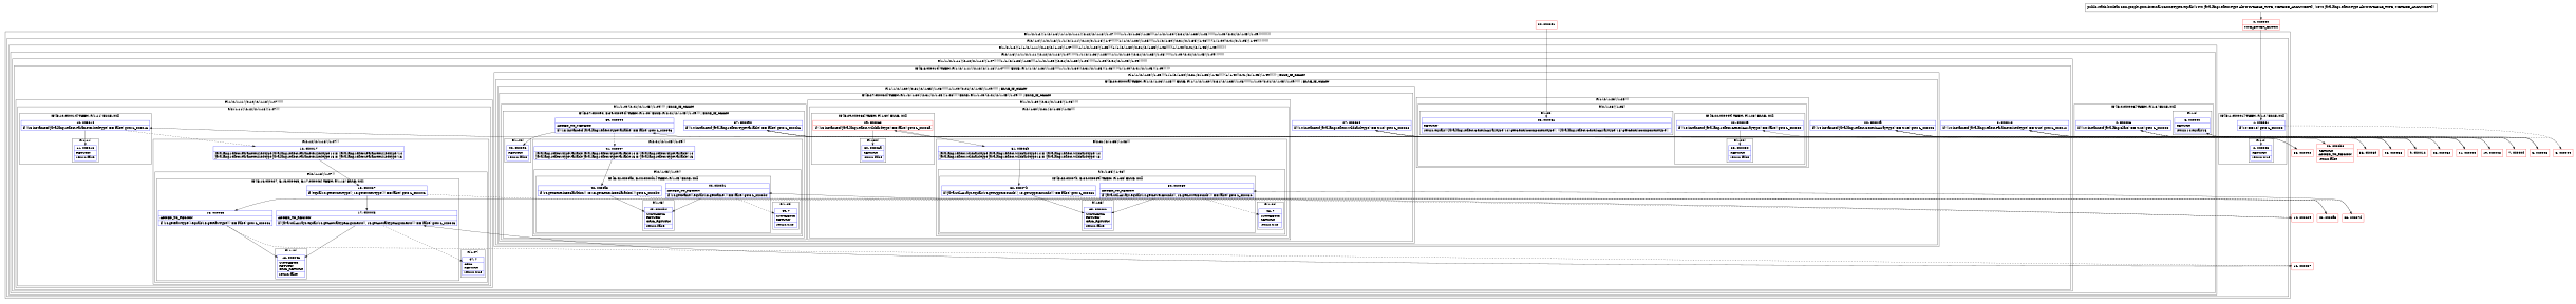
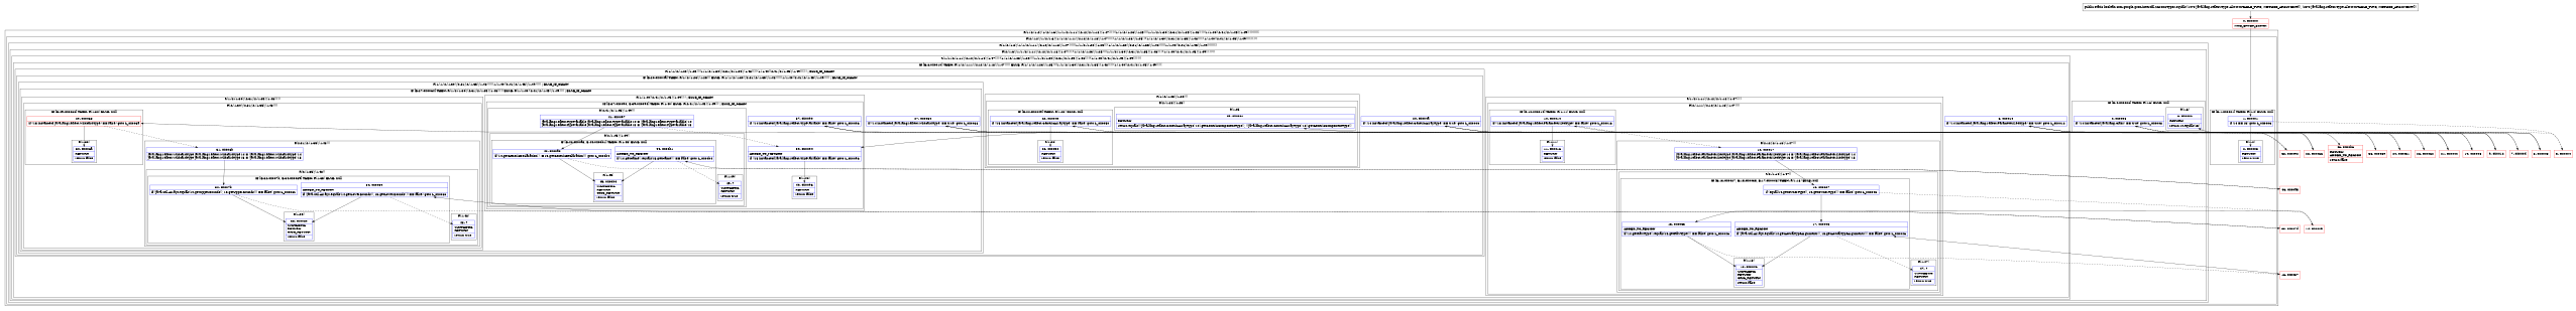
  digraph {
    node [color=blue shape=record]
    n1 [label="{2\:\ 0x0003|RETURN\l|return true\l}"]
    n2 [label="{1\:\ 0x0001|if (r4 == r5) goto L_0x0003\l}"]
    n3 [label="{6\:\ 0x000c|RETURN\l|return r4.equals(r5)\l}"]
    n4 [label="{4\:\ 0x0006|if ((r4 instanceof java.lang.Class) == true) goto L_0x0008\l}"]
    n5 [label="{11\:\ 0x0016|RETURN\l|return false\l}"]
    n6 [label="{10\:\ 0x0014|if ((r5 instanceof java.lang.reflect.ParameterizedType) == false) goto L_0x0016\l}"]
    n7 [label="{18\:\ 0x0046|SYNTHETIC\lRETURN\lORIG_RETURN\l|return false\l}"]
    n8 [label="{13\:\ 0x0027|if (equal(r4.getOwnerType(), r5.getOwnerType()) == false) goto L_0x0046\l}"]
    n9 [label="{15\:\ 0x0035|ADDED_TO_REGION\l|if (r4.getRawType().equals(r5.getRawType()) == false) goto L_0x0046\l}"]
    n10 [label="{17\:\ 0x0043|ADDED_TO_REGION\l|if (java.util.Arrays.equals(r4.getActualTypeArguments(), r5.getActualTypeArguments()) == false) goto L_0x0046\l}"]
-   n11 [label="{47\:\ ?|ORIG\lRETURN\l|return true\l}"]
+   n11 [label="{47\:\ ?|SYNTHETIC\lRETURN\l|return true\l}"]
    n12 [label="{12\:\ 0x0017|java.lang.reflect.ParameterizedType java.lang.reflect.ParameterizedType r4 = (java.lang.reflect.ParameterizedType) r4\ljava.lang.reflect.ParameterizedType java.lang.reflect.ParameterizedType r5 = (java.lang.reflect.ParameterizedType) r5\l}"]
    n13 [label="{23\:\ 0x0050|RETURN\l|return false\l}"]
    n14 [label="{22\:\ 0x004e|if ((r5 instanceof java.lang.reflect.GenericArrayType) == false) goto L_0x0050\l}"]
    n15 [label="{25\:\ 0x0061|RETURN\l|return equals(((java.lang.reflect.GenericArrayType) r4).getGenericComponentType(), ((java.lang.reflect.GenericArrayType) r5).getGenericComponentType())\l}"]
    n16 [label="{30\:\ 0x006a|RETURN\l|return false\l}"]
    n17 [color=red label="{29\:\ 0x0068|if ((r5 instanceof java.lang.reflect.WildcardType) == false) goto L_0x006a\l}"]
    n18 [label="{35\:\ 0x008c|SYNTHETIC\lRETURN\lORIG_RETURN\l|return false\l}"]
    n19 [label="{32\:\ 0x007b|if (java.util.Arrays.equals(r4.getUpperBounds(), r5.getUpperBounds()) == false) goto L_0x008c\l}"]
    n20 [label="{34\:\ 0x0089|ADDED_TO_REGION\l|if (java.util.Arrays.equals(r4.getLowerBounds(), r5.getLowerBounds()) == false) goto L_0x008c\l}"]
    n21 [label="{48\:\ ?|SYNTHETIC\lRETURN\l|return true\l}"]
    n22 [label="{31\:\ 0x006b|java.lang.reflect.WildcardType java.lang.reflect.WildcardType r4 = (java.lang.reflect.WildcardType) r4\ljava.lang.reflect.WildcardType java.lang.reflect.WildcardType r5 = (java.lang.reflect.WildcardType) r5\l}"]
    n23 [label="{40\:\ 0x0096|RETURN\l|return false\l}"]
    n24 [label="{45\:\ 0x00b4|SYNTHETIC\lRETURN\lORIG_RETURN\l|return false\l}"]
    n25 [label="{42\:\ 0x00a3|if (r4.getGenericDeclaration() != r5.getGenericDeclaration()) goto L_0x00b4\l}"]
    n26 [label="{44\:\ 0x00b1|ADDED_TO_REGION\l|if (r4.getName().equals(r5.getName()) == false) goto L_0x00b4\l}"]
    n27 [label="{49\:\ ?|SYNTHETIC\lRETURN\l|return true\l}"]
    n28 [label="{41\:\ 0x0097|java.lang.reflect.TypeVariable java.lang.reflect.TypeVariable r4 = (java.lang.reflect.TypeVariable) r4\ljava.lang.reflect.TypeVariable java.lang.reflect.TypeVariable r5 = (java.lang.reflect.TypeVariable) r5\l}"]
    n29 [label="{37\:\ 0x0090|if ((r4 instanceof java.lang.reflect.TypeVariable) == false) goto L_0x00b6\l}"]
    n30 [label="{39\:\ 0x0094|ADDED_TO_METHOD\l|if ((r5 instanceof java.lang.reflect.TypeVariable) == false) goto L_0x0096\l}"]
    n31 [label="{27\:\ 0x0064|if ((r4 instanceof java.lang.reflect.WildcardType) == true) goto L_0x0066\l}"]
    n32 [label="{20\:\ 0x004a|if ((r4 instanceof java.lang.reflect.GenericArrayType) == true) goto L_0x004c\l}"]
    n33 [label="{8\:\ 0x0010|if ((r4 instanceof java.lang.reflect.ParameterizedType) == true) goto L_0x0012\l}"]
    n34 [color=red label="{3\:\ 0x0004}"]
    n35 [color=red label="{5\:\ 0x0008}"]
    n36 [color=red label="{7\:\ 0x000d}"]
    n37 [color=red label="{14\:\ 0x0029}"]
    n38 [color=red label="{16\:\ 0x0037}"]
    n39 [color=red label="{24\:\ 0x0051}"]
    n40 [color=red label="{33\:\ 0x007d}"]
    n41 [color=red label="{43\:\ 0x00a5}"]
    n42 [color=red label="{38\:\ 0x0092}"]
    n43 [color=red label="{46\:\ 0x00b6|RETURN\lADDED_TO_REGION\l|return false\l}"]
    n44 [color=red label="{28\:\ 0x0066}"]
    n45 [color=red label="{36\:\ 0x008e}"]
    n46 [color=red label="{21\:\ 0x004c}"]
    n47 [color=red label="{26\:\ 0x0062}"]
    n48 [color=red label="{9\:\ 0x0012}"]
    n49 [color=red label="{19\:\ 0x0048}"]
    n50 [color=red label="{0\:\ 0x0000|MTH_ENTER_BLOCK\l}"]
    n51 [label="{public static boolean com.google.gson.internal.$Gson$Types.equals((r4v0 java.lang.reflect.Type A[IMMUTABLE_TYPE, METHOD_ARGUMENT]), (r5v0 java.lang.reflect.Type A[IMMUTABLE_TYPE, METHOD_ARGUMENT])) }" color=""]
    subgraph cluster_1 {
      label="R(1:(2:(1:2)|(1:(2:(1:6)|(1:(1:(2:(1:11)|(2:12|(2:(1:18)|(1:47)))))(1:(1:(2:(1:23)|(1:25)))(1:(1:(2:(1:30)|(2:31|(2:(1:35)|(1:48)))))(1:(1:40)(2:41|(2:(1:45)|(1:49)))))))))))"
      subgraph cluster_2 {
        label="R(2:(1:2)|(1:(2:(1:6)|(1:(1:(2:(1:11)|(2:12|(2:(1:18)|(1:47)))))(1:(1:(2:(1:23)|(1:25)))(1:(1:(2:(1:30)|(2:31|(2:(1:35)|(1:48)))))(1:(1:40)(2:41|(2:(1:45)|(1:49))))))))))"
        subgraph cluster_3 {
          label="IF [B:1:0x0001] THEN: R(1:2) ELSE: null"
          n2
          subgraph cluster_4 {
            label="R(1:2)"
            n1
          }
        }
        subgraph cluster_5 {
          label="R(1:(2:(1:6)|(1:(1:(2:(1:11)|(2:12|(2:(1:18)|(1:47)))))(1:(1:(2:(1:23)|(1:25)))(1:(1:(2:(1:30)|(2:31|(2:(1:35)|(1:48)))))(1:(1:40)(2:41|(2:(1:45)|(1:49)))))))))"
          subgraph cluster_6 {
            label="R(2:(1:6)|(1:(1:(2:(1:11)|(2:12|(2:(1:18)|(1:47)))))(1:(1:(2:(1:23)|(1:25)))(1:(1:(2:(1:30)|(2:31|(2:(1:35)|(1:48)))))(1:(1:40)(2:41|(2:(1:45)|(1:49))))))))"
            subgraph cluster_7 {
              label="IF [B:4:0x0006] THEN: R(1:6) ELSE: null"
              n4
              subgraph cluster_8 {
                label="R(1:6)"
                n3
              }
            }
            subgraph cluster_9 {
              label="R(1:(1:(2:(1:11)|(2:12|(2:(1:18)|(1:47)))))(1:(1:(2:(1:23)|(1:25)))(1:(1:(2:(1:30)|(2:31|(2:(1:35)|(1:48)))))(1:(1:40)(2:41|(2:(1:45)|(1:49)))))))"
              subgraph cluster_10 {
                label="IF [B:8:0x0010] THEN: R(1:(2:(1:11)|(2:12|(2:(1:18)|(1:47))))) ELSE: R(1:(1:(2:(1:23)|(1:25)))(1:(1:(2:(1:30)|(2:31|(2:(1:35)|(1:48)))))(1:(1:40)(2:41|(2:(1:45)|(1:49))))))"
                n33
                subgraph cluster_11 {
                  label="R(1:(2:(1:11)|(2:12|(2:(1:18)|(1:47)))))"
                  subgraph cluster_12 {
                    label="R(2:(1:11)|(2:12|(2:(1:18)|(1:47))))"
                    subgraph cluster_13 {
                      label="IF [B:10:0x0014] THEN: R(1:11) ELSE: null"
                      n6
                      subgraph cluster_14 {
                        label="R(1:11)"
                        n5
                      }
                    }
                    subgraph cluster_15 {
                      label="R(2:12|(2:(1:18)|(1:47)))"
                      n12
                      subgraph cluster_16 {
                        label="R(2:(1:18)|(1:47))"
                        subgraph cluster_17 {
                          label="IF [B:13:0x0027, B:15:0x0035, B:17:0x0043] THEN: R(1:18) ELSE: null"
                          n8
                          n9
                          n10
                          subgraph cluster_18 {
                            label="R(1:18)"
                            n7
                          }
                        }
                        subgraph cluster_19 {
                          label="R(1:47)"
                          n11
                        }
                      }
                    }
                  }
                }
                subgraph cluster_20 {
                  label="R(1:(1:(2:(1:23)|(1:25)))(1:(1:(2:(1:30)|(2:31|(2:(1:35)|(1:48)))))(1:(1:40)(2:41|(2:(1:45)|(1:49)))))) | ELSE_IF_CHAIN\l"
                  subgraph cluster_21 {
                    label="IF [B:20:0x004a] THEN: R(1:(2:(1:23)|(1:25))) ELSE: R(1:(1:(2:(1:30)|(2:31|(2:(1:35)|(1:48)))))(1:(1:40)(2:41|(2:(1:45)|(1:49))))) | ELSE_IF_CHAIN\l"
                    n32
                    subgraph cluster_22 {
                      label="R(1:(2:(1:23)|(1:25)))"
                      subgraph cluster_23 {
                        label="R(2:(1:23)|(1:25))"
                        subgraph cluster_24 {
                          label="IF [B:22:0x004e] THEN: R(1:23) ELSE: null"
                          n14
                          subgraph cluster_25 {
                            label="R(1:23)"
                            n13
                          }
                        }
                        subgraph cluster_26 {
                          label="R(1:25)"
                          n15
                        }
                      }
                    }
                    subgraph cluster_27 {
                      label="R(1:(1:(2:(1:30)|(2:31|(2:(1:35)|(1:48)))))(1:(1:40)(2:41|(2:(1:45)|(1:49))))) | ELSE_IF_CHAIN\l"
                      subgraph cluster_28 {
                        label="IF [B:27:0x0064] THEN: R(1:(2:(1:30)|(2:31|(2:(1:35)|(1:48))))) ELSE: R(1:(1:40)(2:41|(2:(1:45)|(1:49)))) | ELSE_IF_CHAIN\l"
                        n31
                        subgraph cluster_29 {
                          label="R(1:(2:(1:30)|(2:31|(2:(1:35)|(1:48)))))"
                          subgraph cluster_30 {
                            label="R(2:(1:30)|(2:31|(2:(1:35)|(1:48))))"
                            subgraph cluster_31 {
                              label="IF [B:29:0x0068] THEN: R(1:30) ELSE: null"
                              n17
                              subgraph cluster_32 {
                                label="R(1:30)"
                                n16
                              }
                            }
                            subgraph cluster_33 {
                              label="R(2:31|(2:(1:35)|(1:48)))"
                              n22
                              subgraph cluster_34 {
                                label="R(2:(1:35)|(1:48))"
                                subgraph cluster_35 {
                                  label="IF [B:32:0x007b, B:34:0x0089] THEN: R(1:35) ELSE: null"
                                  n19
                                  n20
                                  subgraph cluster_36 {
                                    label="R(1:35)"
                                    n18
                                  }
                                }
                                subgraph cluster_37 {
                                  label="R(1:48)"
                                  n21
                                }
                              }
                            }
                          }
                        }
                        subgraph cluster_38 {
                          label="R(1:(1:40)(2:41|(2:(1:45)|(1:49)))) | ELSE_IF_CHAIN\l"
                          subgraph cluster_39 {
                            label="IF [B:37:0x0090, B:39:0x0094] THEN: R(1:40) ELSE: R(2:41|(2:(1:45)|(1:49))) | ELSE_IF_CHAIN\l"
                            n29
                            n30
                            subgraph cluster_40 {
                              label="R(1:40)"
                              n23
                            }
                            subgraph cluster_41 {
                              label="R(2:41|(2:(1:45)|(1:49)))"
                              n28
                              subgraph cluster_42 {
                                label="R(2:(1:45)|(1:49))"
                                subgraph cluster_43 {
                                  label="IF [B:42:0x00a3, B:44:0x00b1] THEN: R(1:45) ELSE: null"
                                  n25
                                  n26
                                  subgraph cluster_44 {
                                    label="R(1:45)"
                                    n24
                                  }
                                }
                                subgraph cluster_45 {
                                  label="R(1:49)"
                                  n27
                                }
                              }
                            }
                          }
                        }
                      }
                    }
                  }
                }
              }
            }
          }
        }
      }
    }
    n2 -> n1
    n2 -> n34 [style=dashed]
    n4 -> n35
    n4 -> n36 [style=dashed]
    n6 -> n5
    n6 -> n12 [style=dashed]
    n8 -> n10
    n8 -> n37 [style=dashed]
    n9 -> n7
    n9 -> n38 [style=dashed]
    n10 -> n7
    n10 -> n11 [style=dashed]
    n12 -> n8
    n14 -> n13
+   n14 -> n39 [style=dashed]
    n17 -> n16
-   n17 -> n22 [style=solid]
+   n17 -> n22 [style=dashed]
    n19 -> n18
    n19 -> n40 [style=dashed]
    n20 -> n18
    n20 -> n21 [style=dashed]
    n22 -> n19
    n25 -> n24
    n25 -> n41 [style=dashed]
    n26 -> n24
    n26 -> n27 [style=dashed]
    n28 -> n25
    n29 -> n42 [style=dashed]
    n29 -> n43
    n30 -> n23
-   n30 -> n28 [style=dashed]
+   n28 -> n30 [style=dashed]
    n31 -> n44
    n31 -> n45 [style=dashed]
    n32 -> n46
    n32 -> n47 [style=dashed]
    n33 -> n48
    n33 -> n49 [style=dashed]
    n34 -> n4 [style=dashed]
    n35 -> n3
    n36 -> n33
    n37 -> n9
    n38 -> n10
    n39 -> n15
    n40 -> n20
    n41 -> n26
    n42 -> n30
    n44 -> n17
    n45 -> n29
    n46 -> n14
    n47 -> n31
    n48 -> n6
    n49 -> n32
    n50 -> n2
    n51 -> n50
  }
